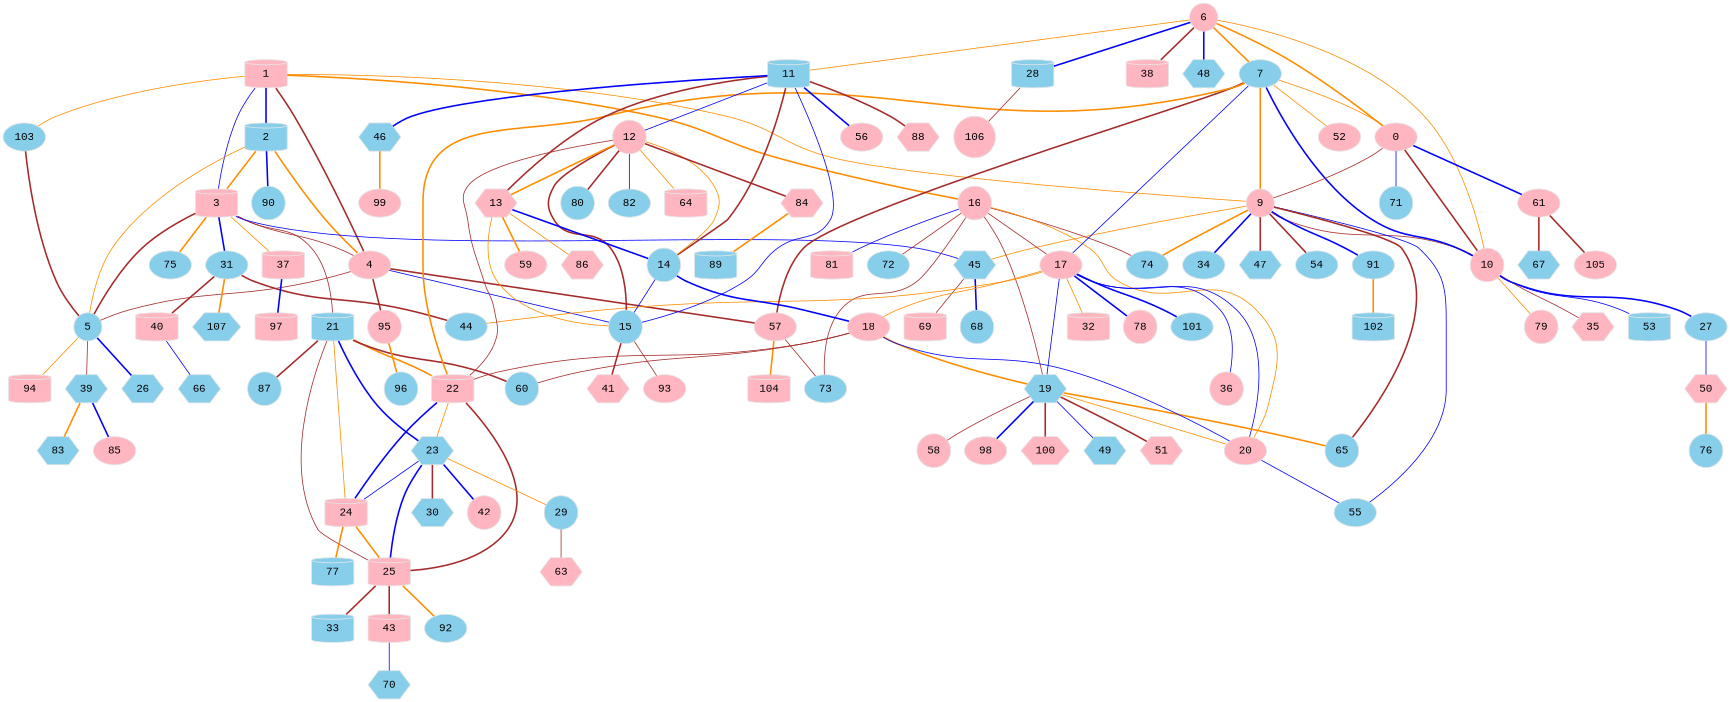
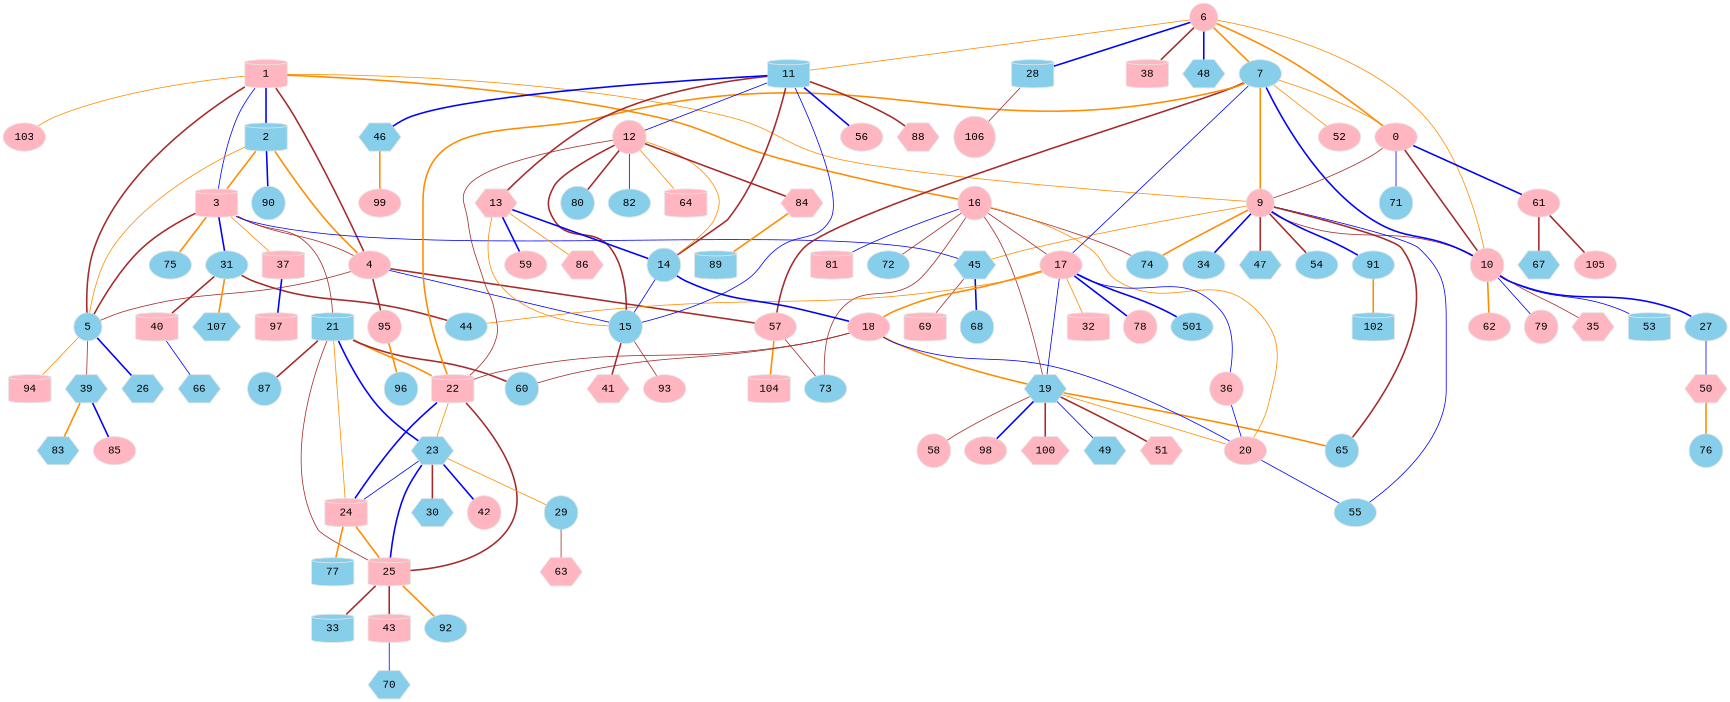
  graph {
    fontname="Liberation Mono"
    node [color=gray90 fillcolor=lightpink fontname="Liberation Mono" shape=ellipse style=filled]
    edge [color=brown fontname="Liberation Mono" style=bold]
    1 [shape=cylinder]
    2 [fillcolor=skyblue shape=cylinder]
    3 [shape=cylinder]
    4
    5 [fillcolor=skyblue shape=circle]
    9 [shape=circle]
    16 [shape=circle]
-   103 [fillcolor=skyblue]
+   103
    90 [fillcolor=skyblue shape=circle]
    21 [fillcolor=skyblue shape=cylinder]
    31 [fillcolor=skyblue]
    37 [shape=cylinder]
    45 [fillcolor=skyblue shape=hexagon]
    75 [fillcolor=skyblue]
    15 [fillcolor=skyblue shape=circle]
    57
    95 [shape=circle]
    26 [fillcolor=skyblue shape=hexagon]
    39 [fillcolor=skyblue shape=hexagon]
    94 [shape=cylinder]
    10 [shape=circle]
    34 [fillcolor=skyblue]
    47 [fillcolor=skyblue shape=hexagon]
    54 [fillcolor=skyblue]
    55 [fillcolor=skyblue]
    65 [fillcolor=skyblue shape=circle]
    74 [fillcolor=skyblue]
    91 [fillcolor=skyblue]
    17
    19 [fillcolor=skyblue shape=hexagon]
    20
    72 [fillcolor=skyblue]
    73 [fillcolor=skyblue]
    81 [shape=cylinder]
    22 [shape=cylinder]
    60 [fillcolor=skyblue shape=circle]
    23 [fillcolor=skyblue shape=hexagon]
    24 [shape=cylinder]
    25 [shape=cylinder]
    87 [fillcolor=skyblue shape=circle]
    44 [fillcolor=skyblue]
    40 [shape=cylinder]
    107 [fillcolor=skyblue shape=hexagon]
    97 [shape=cylinder]
    68 [fillcolor=skyblue shape=circle]
    69 [shape=cylinder]
    41 [shape=hexagon]
    93
    104 [shape=cylinder]
    96 [fillcolor=skyblue shape=circle]
    83 [fillcolor=skyblue shape=hexagon]
    85
    6 [shape=circle]
    7 [fillcolor=skyblue]
    n55 [label=0]
    11 [fillcolor=skyblue shape=cylinder]
    28 [fillcolor=skyblue shape=cylinder]
    38 [shape=cylinder]
    48 [fillcolor=skyblue shape=hexagon]
    52
    61
    71 [fillcolor=skyblue shape=circle]
    27 [fillcolor=skyblue]
    35 [shape=hexagon]
    53 [fillcolor=skyblue shape=cylinder]
+   62
    79 [shape=circle]
    12 [shape=circle]
    13 [shape=hexagon]
    14 [fillcolor=skyblue shape=circle]
    46 [fillcolor=skyblue shape=hexagon]
    56
    88 [shape=hexagon]
    106 [shape=circle]
    18
    32 [shape=cylinder]
    36 [shape=circle]
    78 [shape=circle]
-   101 [fillcolor=skyblue]
+   101 [fillcolor=skyblue label=501]
    67 [fillcolor=skyblue shape=hexagon]
    105
    102 [fillcolor=skyblue shape=cylinder]
    50 [shape=hexagon]
    64 [shape=cylinder]
    80 [fillcolor=skyblue shape=circle]
    82 [fillcolor=skyblue]
    84 [shape=hexagon]
    59
    86 [shape=hexagon]
    99
    89 [fillcolor=skyblue shape=cylinder]
    49 [fillcolor=skyblue shape=hexagon]
    51 [shape=hexagon]
    58 [shape=circle]
    98
    100 [shape=hexagon]
    29 [fillcolor=skyblue shape=circle]
    30 [fillcolor=skyblue shape=hexagon]
    42 [shape=circle]
    77 [fillcolor=skyblue shape=cylinder]
    33 [fillcolor=skyblue shape=cylinder]
    43 [shape=cylinder]
    92 [fillcolor=skyblue]
    63 [shape=hexagon]
    70 [fillcolor=skyblue shape=hexagon]
    76 [fillcolor=skyblue shape=circle]
    66 [fillcolor=skyblue shape=hexagon]
    1 -- 2 [color=blue]
    1 -- 3 [color=blue style=solid]
    1 -- 4
-   103 -- 5
+   1 -- 5
    1 -- 9 [color=darkorange style=solid]
    1 -- 16 [color=darkorange]
    1 -- 103 [color=darkorange style=solid]
    2 -- 3 [color=darkorange]
    2 -- 4 [color=darkorange]
    2 -- 5 [color=darkorange style=solid]
    2 -- 90 [color=blue]
    3 -- 4 [style=solid]
    3 -- 5
    3 -- 21 [style=solid]
    3 -- 31 [color=blue]
    3 -- 37 [color=darkorange style=solid]
    3 -- 45 [color=blue style=solid]
    3 -- 75 [color=darkorange]
    4 -- 5 [style=solid]
    4 -- 15 [color=blue style=solid]
    4 -- 57
    4 -- 95
    5 -- 26 [color=blue]
    5 -- 39 [style=solid]
    5 -- 94 [color=darkorange style=solid]
    9 -- 45 [color=darkorange style=solid]
    9 -- 10 [style=solid]
    9 -- 34 [color=blue]
    9 -- 47
    9 -- 54
    9 -- 55 [color=blue style=solid]
    9 -- 65
    9 -- 74 [color=darkorange]
    9 -- 91 [color=blue]
    16 -- 74 [style=solid]
    16 -- 17 [style=solid]
    16 -- 19 [style=solid]
    16 -- 20 [color=darkorange style=solid]
    16 -- 72 [style=solid]
    16 -- 73 [style=solid]
    16 -- 81 [color=blue style=solid]
    21 -- 22 [color=darkorange]
    21 -- 60
    21 -- 23 [color=blue]
    21 -- 24 [color=darkorange style=solid]
    21 -- 25 [style=solid]
    21 -- 87
    31 -- 44
    31 -- 40
    31 -- 107 [color=darkorange]
    37 -- 97 [color=blue]
    45 -- 68 [color=blue]
    45 -- 69 [style=solid]
    15 -- 41
    15 -- 93 [style=solid]
    57 -- 73 [style=solid]
    57 -- 104 [color=darkorange]
    95 -- 96 [color=darkorange]
    39 -- 83 [color=darkorange]
    39 -- 85 [color=blue]
    10 -- 27 [color=blue]
    10 -- 35 [style=solid]
    10 -- 53 [color=blue style=solid]
-   10 -- 79 [color=darkorange style=solid]
+   10 -- 62 [color=darkorange]
+   10 -- 79 [color=blue style=solid]
    91 -- 102 [color=darkorange]
    17 -- 19 [color=blue style=solid]
-   17 -- 20 [color=blue style=solid]
+   36 -- 20 [color=blue style=solid]
    17 -- 44 [color=darkorange style=solid]
-   17 -- 18 [color=darkorange style=solid]
+   17 -- 18 [color=darkorange]
    17 -- 32 [color=darkorange style=solid]
    17 -- 36 [color=blue style=solid]
    17 -- 78 [color=blue]
    17 -- 101 [color=blue]
    19 -- 65 [color=darkorange]
    19 -- 20 [color=darkorange style=solid]
    19 -- 49 [color=blue style=solid]
    19 -- 51
    19 -- 58 [style=solid]
    19 -- 98 [color=blue]
    19 -- 100
    20 -- 55 [color=blue style=solid]
    22 -- 23 [color=darkorange style=solid]
    22 -- 24 [color=blue]
    22 -- 25
    23 -- 24 [color=blue style=solid]
    23 -- 25 [color=blue]
    23 -- 29 [color=darkorange style=solid]
    23 -- 30
    23 -- 42 [color=blue]
    24 -- 25 [color=darkorange]
    24 -- 77 [color=darkorange]
    25 -- 33
    25 -- 43
    25 -- 92 [color=darkorange]
    40 -- 66 [color=blue style=solid]
    6 -- 10 [color=darkorange style=solid]
    6 -- 7 [color=darkorange]
    6 -- n55 [color=darkorange]
    6 -- 11 [color=darkorange style=solid]
    6 -- 28 [color=blue]
    6 -- 38
    6 -- 48 [color=blue]
    7 -- 9 [color=darkorange]
    7 -- 57
    7 -- 10 [color=blue]
    7 -- 17 [color=blue style=solid]
    7 -- 22 [color=darkorange]
    7 -- n55 [color=darkorange style=solid]
    7 -- 52 [color=darkorange style=solid]
    n55 -- 9 [style=solid]
    n55 -- 10
    n55 -- 61 [color=blue]
    n55 -- 71 [color=blue style=solid]
    11 -- 15 [color=blue style=solid]
    11 -- 12 [color=blue style=solid]
    11 -- 13
    11 -- 14
    11 -- 46 [color=blue]
    11 -- 56 [color=blue]
    11 -- 88
    28 -- 106 [style=solid]
    61 -- 67
    61 -- 105
    27 -- 50 [color=blue style=solid]
    12 -- 15
    12 -- 22 [style=solid]
-   12 -- 13 [color=darkorange]
    12 -- 14 [color=darkorange style=solid]
    12 -- 64 [color=darkorange style=solid]
    12 -- 80
    12 -- 82 [color=blue style=solid]
    12 -- 84
    13 -- 15 [color=darkorange style=solid]
    13 -- 14 [color=blue]
-   13 -- 59 [color=darkorange]
+   13 -- 59 [color=blue]
    13 -- 86 [color=darkorange style=solid]
    14 -- 15 [color=blue style=solid]
    14 -- 18 [color=blue]
    46 -- 99 [color=darkorange]
    18 -- 19 [color=darkorange]
    18 -- 20 [color=blue style=solid]
    18 -- 22 [style=solid]
    18 -- 60 [style=solid]
    50 -- 76 [color=darkorange]
    84 -- 89 [color=darkorange]
    29 -- 63 [style=solid]
    43 -- 70 [color=blue style=solid]
  }
